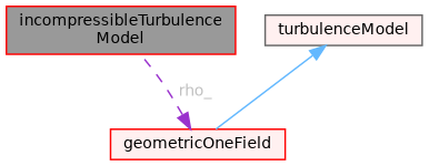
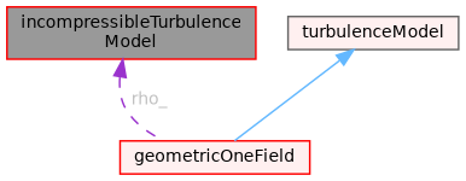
  digraph {
    node [color=red fillcolor="#FFF0F0" fontname=Helvetica fontsize=10 shape=box style=filled]
    edge [dir=back fontname=Helvetica fontsize=10 labelfontname=Helvetica labelfontsize=10]
    n1 [fillcolor=grey60 fontcolor=black height=0.2 label="incompressibleTurbulence\lModel" width=0.4]
    n2 [color=gray40 height=0.2 label=turbulenceModel width=0.4]
    n3 [height=0.2 label=geometricOneField width=0.4]
    n2 -> n3 [color=steelblue1 style=solid]
-   n3 -> n1 [color=darkorchid3 fontcolor=grey label=" rho_" style=dashed]
+   n1 -> n3 [color=darkorchid3 fontcolor=grey label=" rho_" style=dashed]
  }
